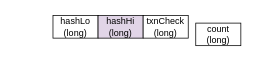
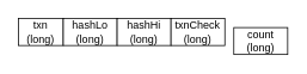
  <mxCell id="0" />
  <mxCell id="1" parent="0" />
+ <mxCell id="2" value="txn&lt;br&gt;(long)" style="rounded=0;whiteSpace=wrap;html=1;" vertex="1" parent="1"><mxGeometry x="20" y="20" width="50" height="30" as="geometry" /></mxCell>
  <mxCell id="3" value="hashLo&lt;br&gt;(long)" style="rounded=0;whiteSpace=wrap;html=1;" vertex="1" parent="1"><mxGeometry x="70" y="20" width="60" height="30" as="geometry" /></mxCell>
- <mxCell id="4" value="hashHi&lt;br&gt;(long)" style="rounded=0;whiteSpace=wrap;html=1;fillColor=#e1d5e7;" vertex="1" parent="1"><mxGeometry x="130" y="20" width="60" height="30" as="geometry" /></mxCell>
+ <mxCell id="4" value="hashHi&lt;br&gt;(long)" style="rounded=0;whiteSpace=wrap;html=1;" vertex="1" parent="1"><mxGeometry x="130" y="20" width="60" height="30" as="geometry" /></mxCell>
  <mxCell id="5" value="txnCheck&lt;br&gt;(long)" style="rounded=0;whiteSpace=wrap;html=1;" vertex="1" parent="1"><mxGeometry x="190" y="20" width="60" height="30" as="geometry" /></mxCell>
  <mxCell id="6" value="count&lt;br&gt;(long)" style="rounded=0;whiteSpace=wrap;html=1;" vertex="1" parent="1"><mxGeometry x="260" y="30" width="60" height="30" as="geometry" /></mxCell>
